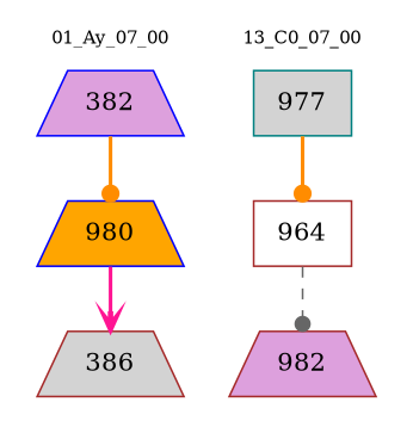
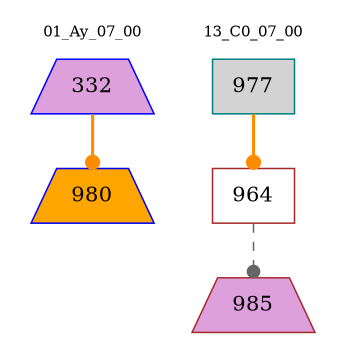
  digraph {
    node [color=brown fillcolor=plum shape=trapezium style=filled]
    edge [arrowhead=dot color=darkorange style=bold]
-   n1 [color=blue label=382]
+   n1 [color=blue label=332]
    n2 [color=blue fillcolor=orange label=980]
-   n3 [fillcolor=lightgrey label=386]
    n4 [color=teal fillcolor=lightgrey label=977 shape=box]
    n5 [fillcolor=white label=964 shape=box]
-   n6 [label=982]
+   n6 [label=985]
    subgraph cluster_1 {
      color=white
      fontsize=10
      label="01_Ay_07_00"
      n1
      n2
-     n3
    }
    subgraph cluster_2 {
      color=white
      fontsize=10
      label="13_C0_07_00"
      n4
      n5
      n6
    }
    n1 -> n2
-   n2 -> n3 [arrowhead=vee color=deeppink]
    n4 -> n5
    n5 -> n6 [color=gray40 style=dashed]
  }
